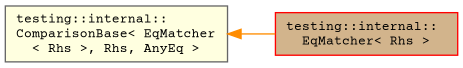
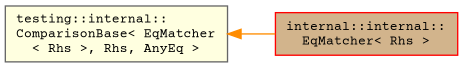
  digraph {
    rankdir=LR
    fontname="Courier Prime"
    node [fontname="Courier Prime" fontsize=10 shape=record style=filled]
    n1 [color=gray40 fillcolor=lightyellow height=0.2 label="testing::internal::\lComparisonBase\< EqMatcher\l\< Rhs \>, Rhs, AnyEq \>" width=0.4]
-   n2 [color=red fillcolor=tan height=0.2 label="testing::internal::\lEqMatcher\< Rhs \>" width=0.4]
+   n2 [color=red fillcolor=tan height=0.2 label="internal::internal::\lEqMatcher\< Rhs \>" width=0.4]
    n1 -> n2 [color=darkorange dir=back fontname="Courier Prime" fontsize=10 labelfontname=Helvetica labelfontsize=10 style=solid]
  }
